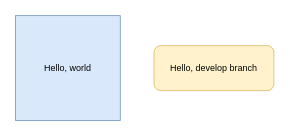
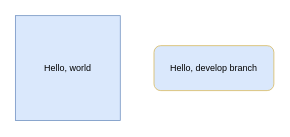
  <mxCell id="0" />
  <mxCell id="1" parent="0" />
  <mxCell id="2" value="Hello, world" style="whiteSpace=wrap;html=1;aspect=fixed;fillColor=#dae8fc;strokeColor=#6c8ebf;" vertex="1" parent="1"><mxGeometry x="20" y="20" width="140" height="140" as="geometry" /></mxCell>
- <mxCell id="3" value="Hello, develop branch" style="rounded=1;whiteSpace=wrap;html=1;fillColor=#fff2cc;strokeColor=#d6b656;" vertex="1" parent="1"><mxGeometry x="205" y="60" width="160" height="60" as="geometry" /></mxCell>
+ <mxCell id="3" value="Hello, develop branch" style="rounded=1;whiteSpace=wrap;html=1;fillColor=#dae8fc;strokeColor=#d6b656;" vertex="1" parent="1"><mxGeometry x="205" y="60" width="160" height="60" as="geometry" /></mxCell>
